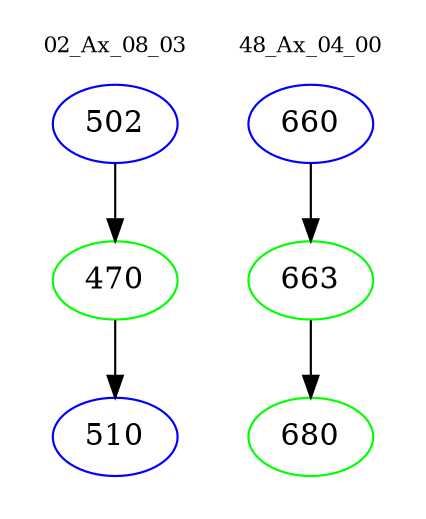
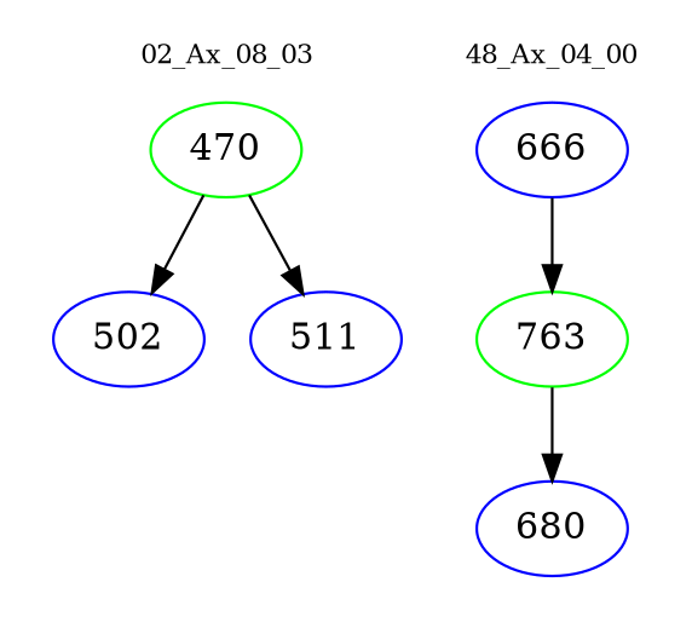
  digraph {
    node [color=blue]
    edge [color=black]
    n1 [label=502]
    n2 [color=green label=470]
-   n3 [label=510]
-   n4 [label=660]
-   n5 [color=green label=663]
-   n6 [color=green label=680]
+   n3 [label=511]
+   n4 [label=666]
+   n5 [color=green label=763]
+   n6 [label=680]
    subgraph cluster_1 {
      color=white
      fontsize=10
      label="02_Ax_08_03"
      n1
      n2
      n3
    }
    subgraph cluster_2 {
      color=white
      fontsize=10
      label="48_Ax_04_00"
      n4
      n5
      n6
    }
-   n1 -> n2
+   n2 -> n1
    n2 -> n3
    n4 -> n5
    n5 -> n6
  }
